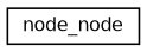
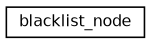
  digraph {
    rankdir=LR
-   n1 [color=black fillcolor=white fontname=Helvetica fontsize=10 height=0.2 label=node_node shape=record style=filled width=0.4]
+   n1 [color=black fillcolor=white fontname=Helvetica fontsize=10 height=0.2 label=blacklist_node shape=record style=filled width=0.4]
  }
